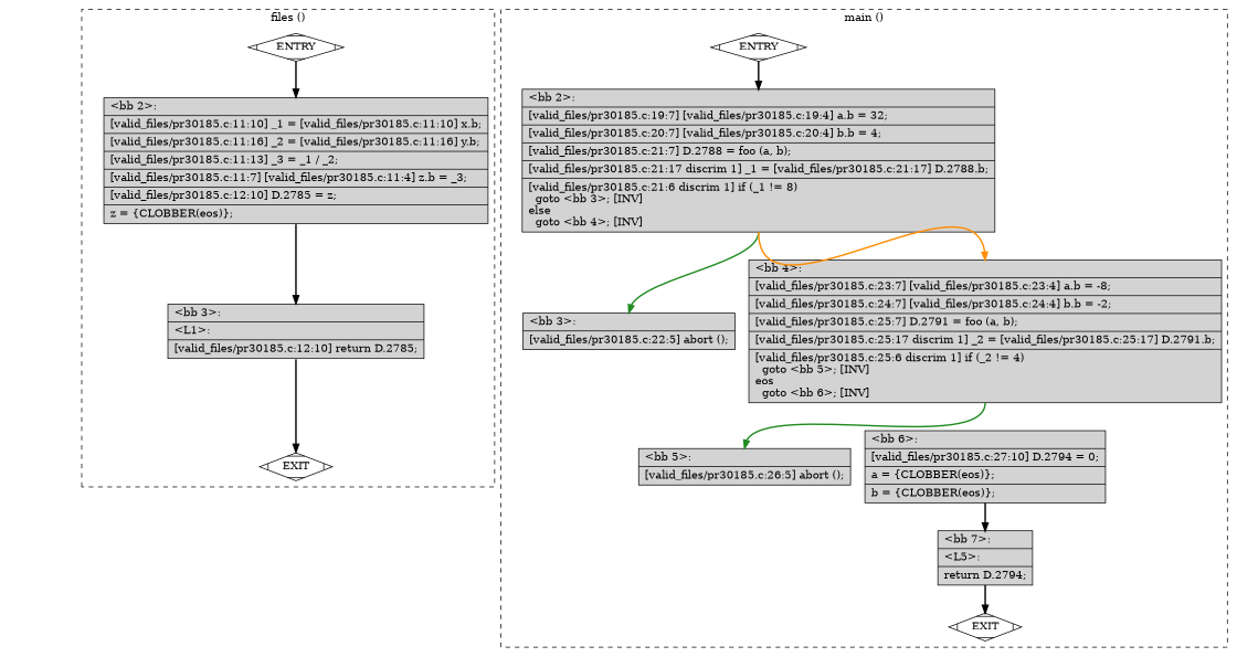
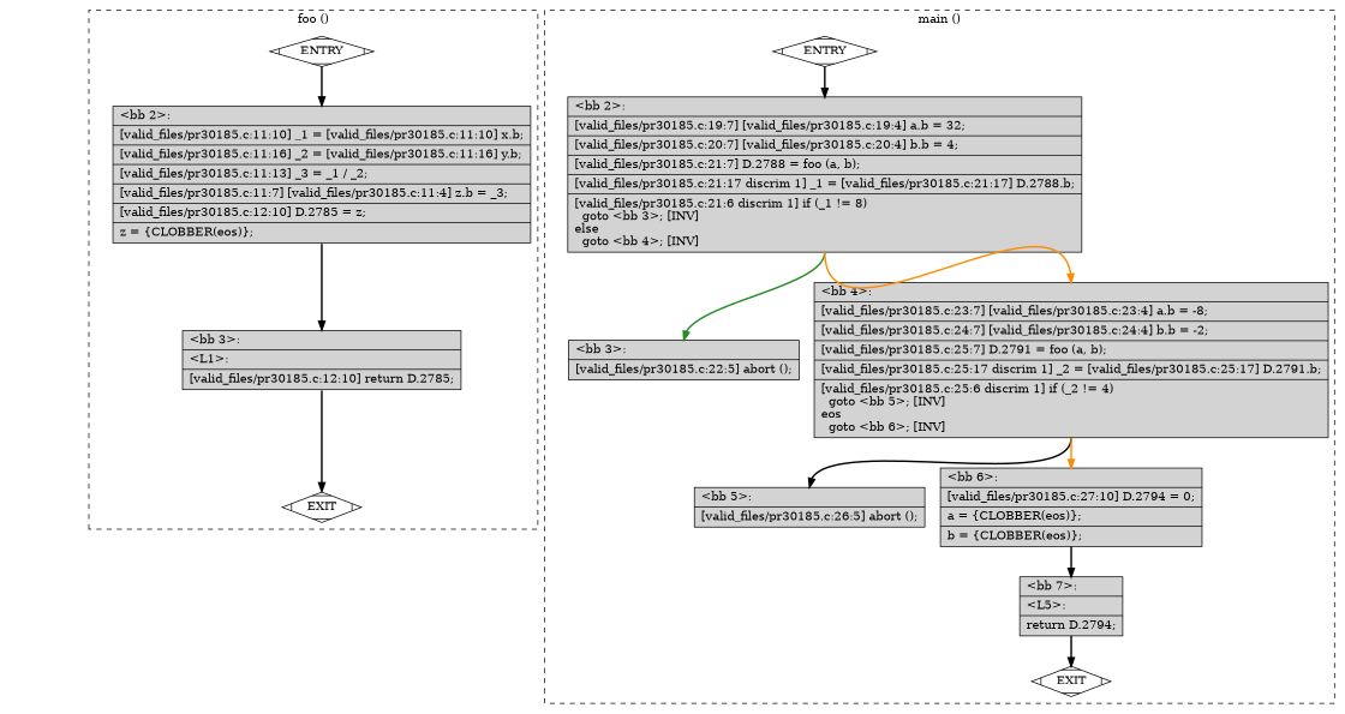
  digraph {
    node [fillcolor=lightgrey shape=record style=filled]
    edge [constraint=true headport=n style="solid,bold" tailport=s color=black weight=10]
    n1 [fillcolor=white label=ENTRY shape=Mdiamond]
    n2 [fillcolor=white label=EXIT shape=Mdiamond]
    n3 [label="{\<bb\ 2\>:\l|[valid_files/pr30185.c:11:10]\ _1\ =\ [valid_files/pr30185.c:11:10]\ x.b;\l|[valid_files/pr30185.c:11:16]\ _2\ =\ [valid_files/pr30185.c:11:16]\ y.b;\l|[valid_files/pr30185.c:11:13]\ _3\ =\ _1\ /\ _2;\l|[valid_files/pr30185.c:11:7]\ [valid_files/pr30185.c:11:4]\ z.b\ =\ _3;\l|[valid_files/pr30185.c:12:10]\ D.2785\ =\ z;\l|z\ =\ \{CLOBBER(eos)\};\l}"]
    n4 [label="{\<bb\ 3\>:\l|\<L1\>:\l|[valid_files/pr30185.c:12:10]\ return\ D.2785;\l}"]
    n5 [fillcolor=white label=ENTRY shape=Mdiamond]
    n6 [fillcolor=white label=EXIT shape=Mdiamond]
    n7 [label="{\<bb\ 2\>:\l|[valid_files/pr30185.c:19:7]\ [valid_files/pr30185.c:19:4]\ a.b\ =\ 32;\l|[valid_files/pr30185.c:20:7]\ [valid_files/pr30185.c:20:4]\ b.b\ =\ 4;\l|[valid_files/pr30185.c:21:7]\ D.2788\ =\ foo\ (a,\ b);\l|[valid_files/pr30185.c:21:17\ discrim\ 1]\ _1\ =\ [valid_files/pr30185.c:21:17]\ D.2788.b;\l|[valid_files/pr30185.c:21:6\ discrim\ 1]\ if\ (_1\ !=\ 8)\l\ \ goto\ \<bb\ 3\>;\ [INV]\lelse\l\ \ goto\ \<bb\ 4\>;\ [INV]\l}"]
    n8 [label="{\<bb\ 3\>:\l|[valid_files/pr30185.c:22:5]\ abort\ ();\l}"]
    n9 [label="{\<bb\ 4\>:\l|[valid_files/pr30185.c:23:7]\ [valid_files/pr30185.c:23:4]\ a.b\ =\ -8;\l|[valid_files/pr30185.c:24:7]\ [valid_files/pr30185.c:24:4]\ b.b\ =\ -2;\l|[valid_files/pr30185.c:25:7]\ D.2791\ =\ foo\ (a,\ b);\l|[valid_files/pr30185.c:25:17\ discrim\ 1]\ _2\ =\ [valid_files/pr30185.c:25:17]\ D.2791.b;\l|[valid_files/pr30185.c:25:6\ discrim\ 1]\ if\ (_2\ !=\ 4)\l\ \ goto\ \<bb\ 5\>;\ [INV]\leos\l\ \ goto\ \<bb\ 6\>;\ [INV]\l}"]
    n10 [label="{\<bb\ 5\>:\l|[valid_files/pr30185.c:26:5]\ abort\ ();\l}"]
    n11 [label="{\<bb\ 6\>:\l|[valid_files/pr30185.c:27:10]\ D.2794\ =\ 0;\l|a\ =\ \{CLOBBER(eos)\};\l|b\ =\ \{CLOBBER(eos)\};\l}"]
    n12 [label="{\<bb\ 7\>:\l|\<L5\>:\l|return\ D.2794;\l}"]
    subgraph cluster_1 {
      color=black
-     label="files ()"
+     label="foo ()"
      style=dashed
      n1
      n2
      n3
      n4
    }
    subgraph cluster_2 {
      color=black
      label="main ()"
      style=dashed
      n5
      n6
      n7
      n8
      n9
      n10
      n11
      n12
    }
    n1 -> n2 [style=invis color="" weight=""]
    n1 -> n3 [weight=100]
    n3 -> n4 [weight=100]
    n4 -> n2
    n5 -> n6 [style=invis color="" weight=""]
    n5 -> n7 [weight=100]
    n7 -> n8 [color=forestgreen]
    n7 -> n9 [color=darkorange]
-   n9 -> n10 [color=forestgreen]
+   n9 -> n10
+   n9 -> n11 [color=darkorange]
    n11 -> n12 [weight=100]
    n12 -> n6
  }
